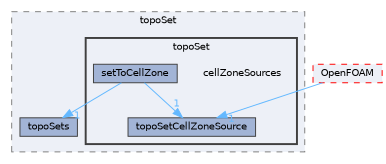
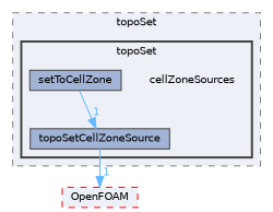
  digraph {
    compound=true
    node [fontname=Helvetica fontsize=10 shape=box color=grey25 fillcolor="#a2b4d6" style=filled]
    edge [color=steelblue1 fontcolor=steelblue1 fontname=Helvetica fontsize=10 headlabel=1 labeldistance=1.5 labelfontname=Helvetica labelfontsize=10]
    n1 [height=0.2 label=cellZoneSources shape=plaintext width=0.4 color="" fillcolor="" style=""]
    n2 [height=0.2 label=setToCellZone width=0.4]
    n3 [height=0.2 label=topoSetCellZoneSource width=0.4]
-   n4 [height=0.2 label=topoSets width=0.4]
    n5 [color=red fillcolor="#edf0f7" height=0.2 label=OpenFOAM style="filled,dashed" width=0.4]
    subgraph cluster_1 {
      bgcolor="#edf0f7"
      fontname=Helvetica
      fontsize=10
      label=topoSet
      pencolor=grey50
      style="filled,dashed"
-     n4
      subgraph cluster_2 {
        bgcolor="#edf0f7"
        fontname=Helvetica
        fontsize=10
        label=topoSet
        pencolor=grey25
        style="filled,bold"
        n1
        n2
        n3
      }
    }
    n2 -> n3
-   n2 -> n4
-   n5 -> n3
+   n3 -> n5
  }
